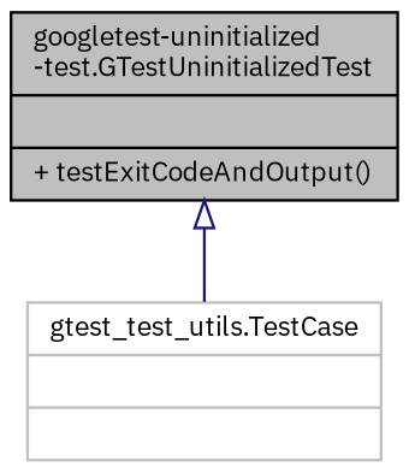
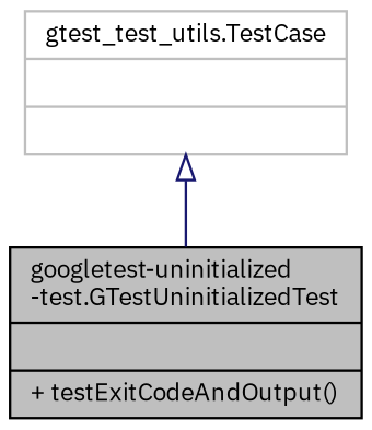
  digraph {
    fontname="IBM Plex Sans"
    node [fontname="IBM Plex Sans" fontsize=10 shape=record]
    n1 [color=black fillcolor=grey75 fontcolor=black height=0.2 label="{googletest-uninitialized\l-test.GTestUninitializedTest\n||+ testExitCodeAndOutput()\l}" style=filled width=0.4]
    n2 [color=grey75 height=0.2 label="{gtest_test_utils.TestCase\n||}" width=0.4]
-   n1 -> n2 [arrowtail=onormal color=midnightblue dir=back fontname="IBM Plex Sans" fontsize=10 labelfontname=Helvetica labelfontsize=10 style=solid]
+   n2 -> n1 [arrowtail=onormal color=midnightblue dir=back fontname="IBM Plex Sans" fontsize=10 labelfontname=Helvetica labelfontsize=10 style=solid]
  }
